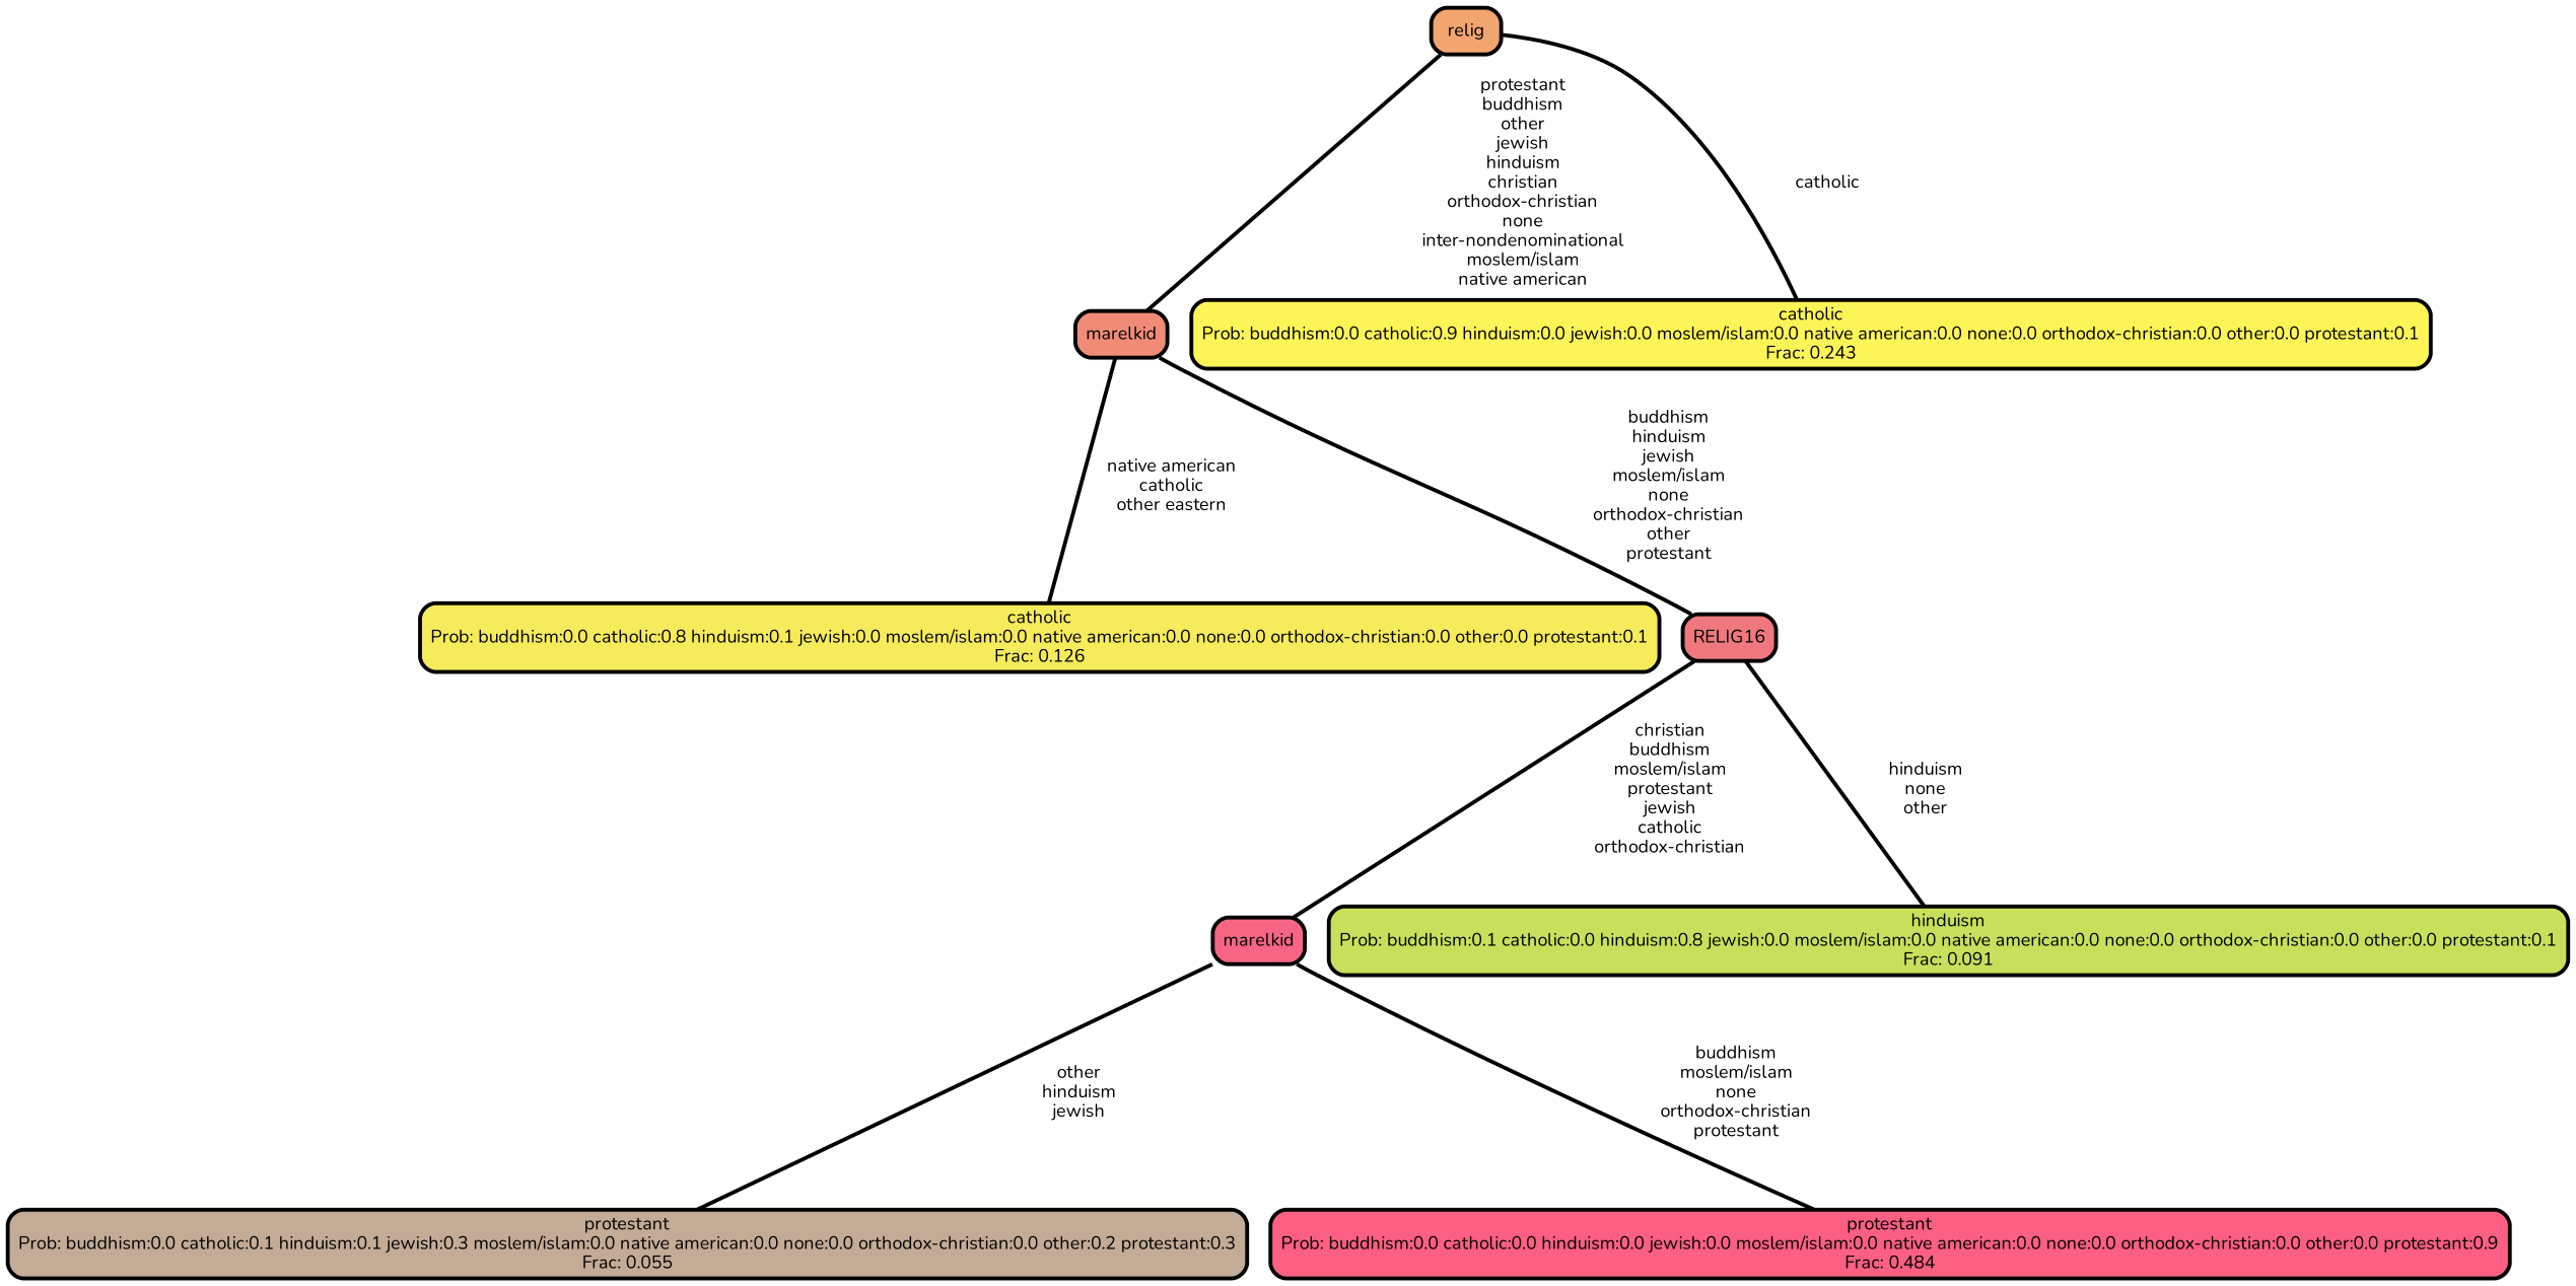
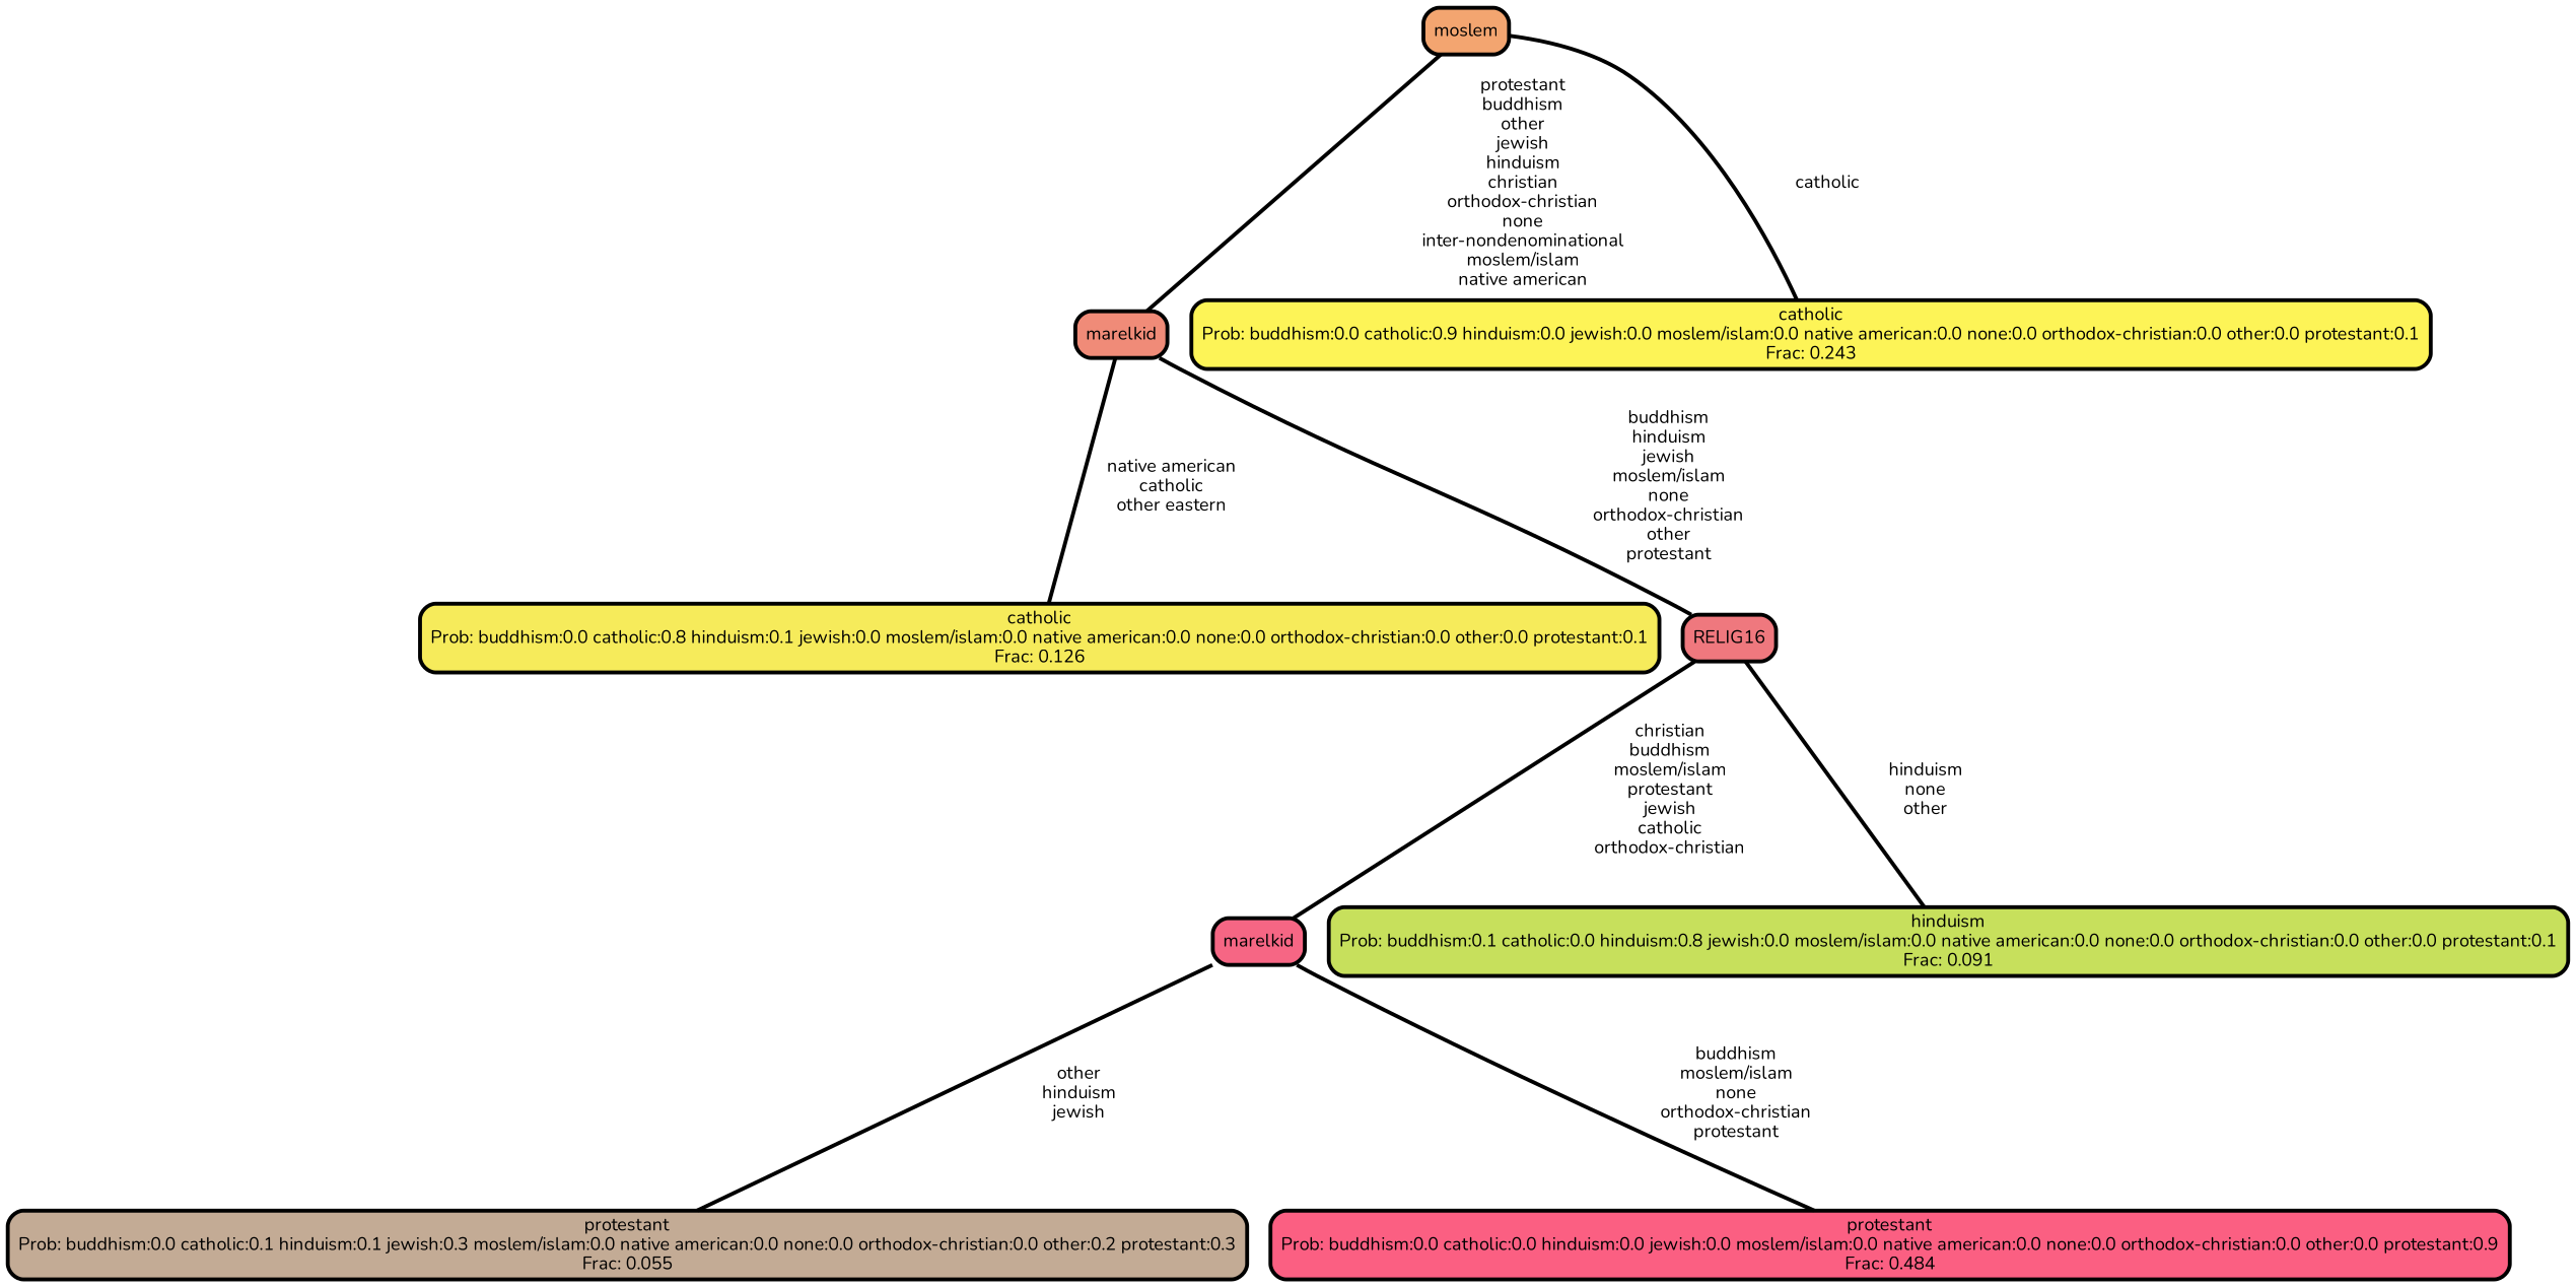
  graph {
    ranksep="0 equally"
    splines=straight
    fontname=Nunito
    node [color=black fontcolor=black fontname=Nunito penwidth=3 shape=box style="filled, rounded"]
    edge [color=black fontname=Nunito penwidth=3]
    n1 [fillcolor="#f6eb5b" label="catholic\nProb: buddhism:0.0 catholic:0.8 hinduism:0.1 jewish:0.0 moslem/islam:0.0 native american:0.0 none:0.0 orthodox-christian:0.0 other:0.0 protestant:0.1\nFrac: 0.126"]
    n2 [fillcolor="#f08b78" label=marelkid]
    n3 [fillcolor="#ef787e" label=RELIG16]
    n4 [fillcolor="#c3ab95" label="protestant\nProb: buddhism:0.0 catholic:0.1 hinduism:0.1 jewish:0.3 moslem/islam:0.0 native american:0.0 none:0.0 orthodox-christian:0.0 other:0.2 protestant:0.3\nFrac: 0.055"]
    n5 [fillcolor="#f66684" label=marelkid]
    n6 [fillcolor="#fb5f82" label="protestant\nProb: buddhism:0.0 catholic:0.0 hinduism:0.0 jewish:0.0 moslem/islam:0.0 native american:0.0 none:0.0 orthodox-christian:0.0 other:0.0 protestant:0.9\nFrac: 0.484"]
    n7 [fillcolor="#c7e05c" label="hinduism\nProb: buddhism:0.1 catholic:0.0 hinduism:0.8 jewish:0.0 moslem/islam:0.0 native american:0.0 none:0.0 orthodox-christian:0.0 other:0.0 protestant:0.1\nFrac: 0.091"]
-   n8 [fillcolor="#f3a570" label=relig]
+   n8 [fillcolor="#f3a570" label=moslem]
    n9 [fillcolor="#fdf457" label="catholic\nProb: buddhism:0.0 catholic:0.9 hinduism:0.0 jewish:0.0 moslem/islam:0.0 native american:0.0 none:0.0 orthodox-christian:0.0 other:0.0 protestant:0.1\nFrac: 0.243"]
    subgraph sub_1 {
      rank=same
    }
    n2 -- n1 [label=" native american\n catholic\n other eastern"]
    n2 -- n3 [label=" buddhism\n hinduism\n jewish\n moslem/islam\n none\n orthodox-christian\n other\n protestant"]
    n3 -- n5 [label=" christian\n buddhism\n moslem/islam\n protestant\n jewish\n catholic\n orthodox-christian"]
    n3 -- n7 [label=" hinduism\n none\n other"]
    n5 -- n4 [label=" other\n hinduism\n jewish"]
    n5 -- n6 [label=" buddhism\n moslem/islam\n none\n orthodox-christian\n protestant"]
    n8 -- n2 [label=" protestant\n buddhism\n other\n jewish\n hinduism\n christian\n orthodox-christian\n none\n inter-nondenominational\n moslem/islam\n native american"]
    n8 -- n9 [label=" catholic"]
  }
